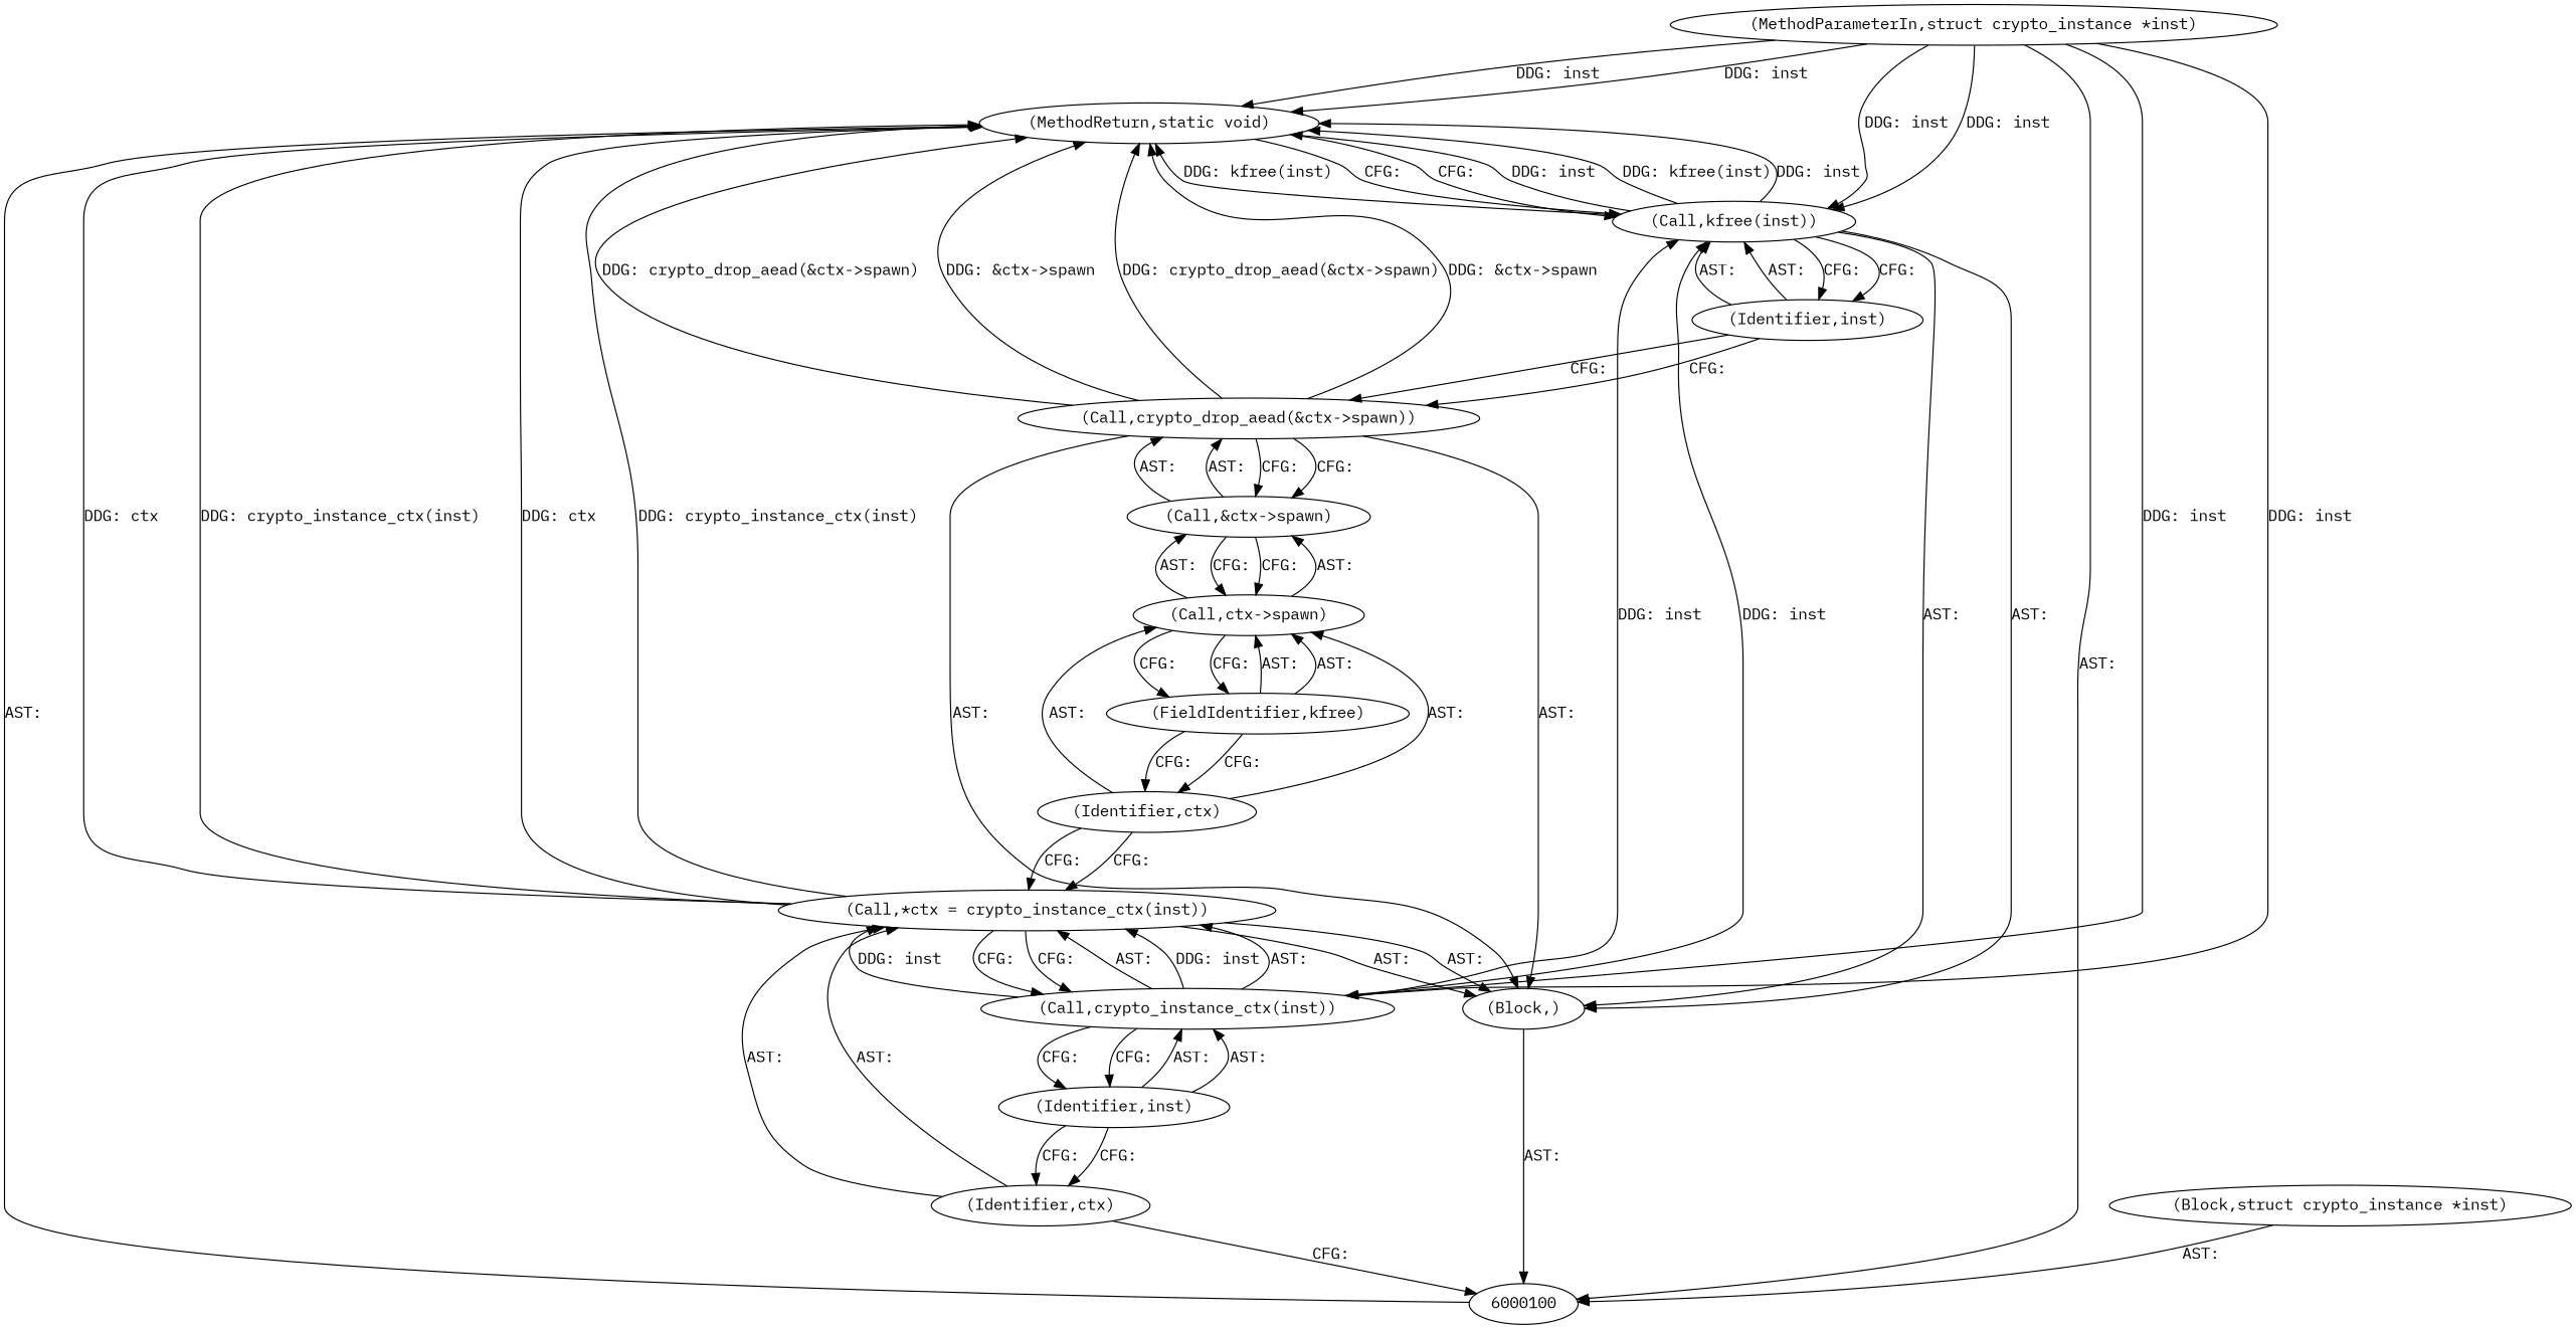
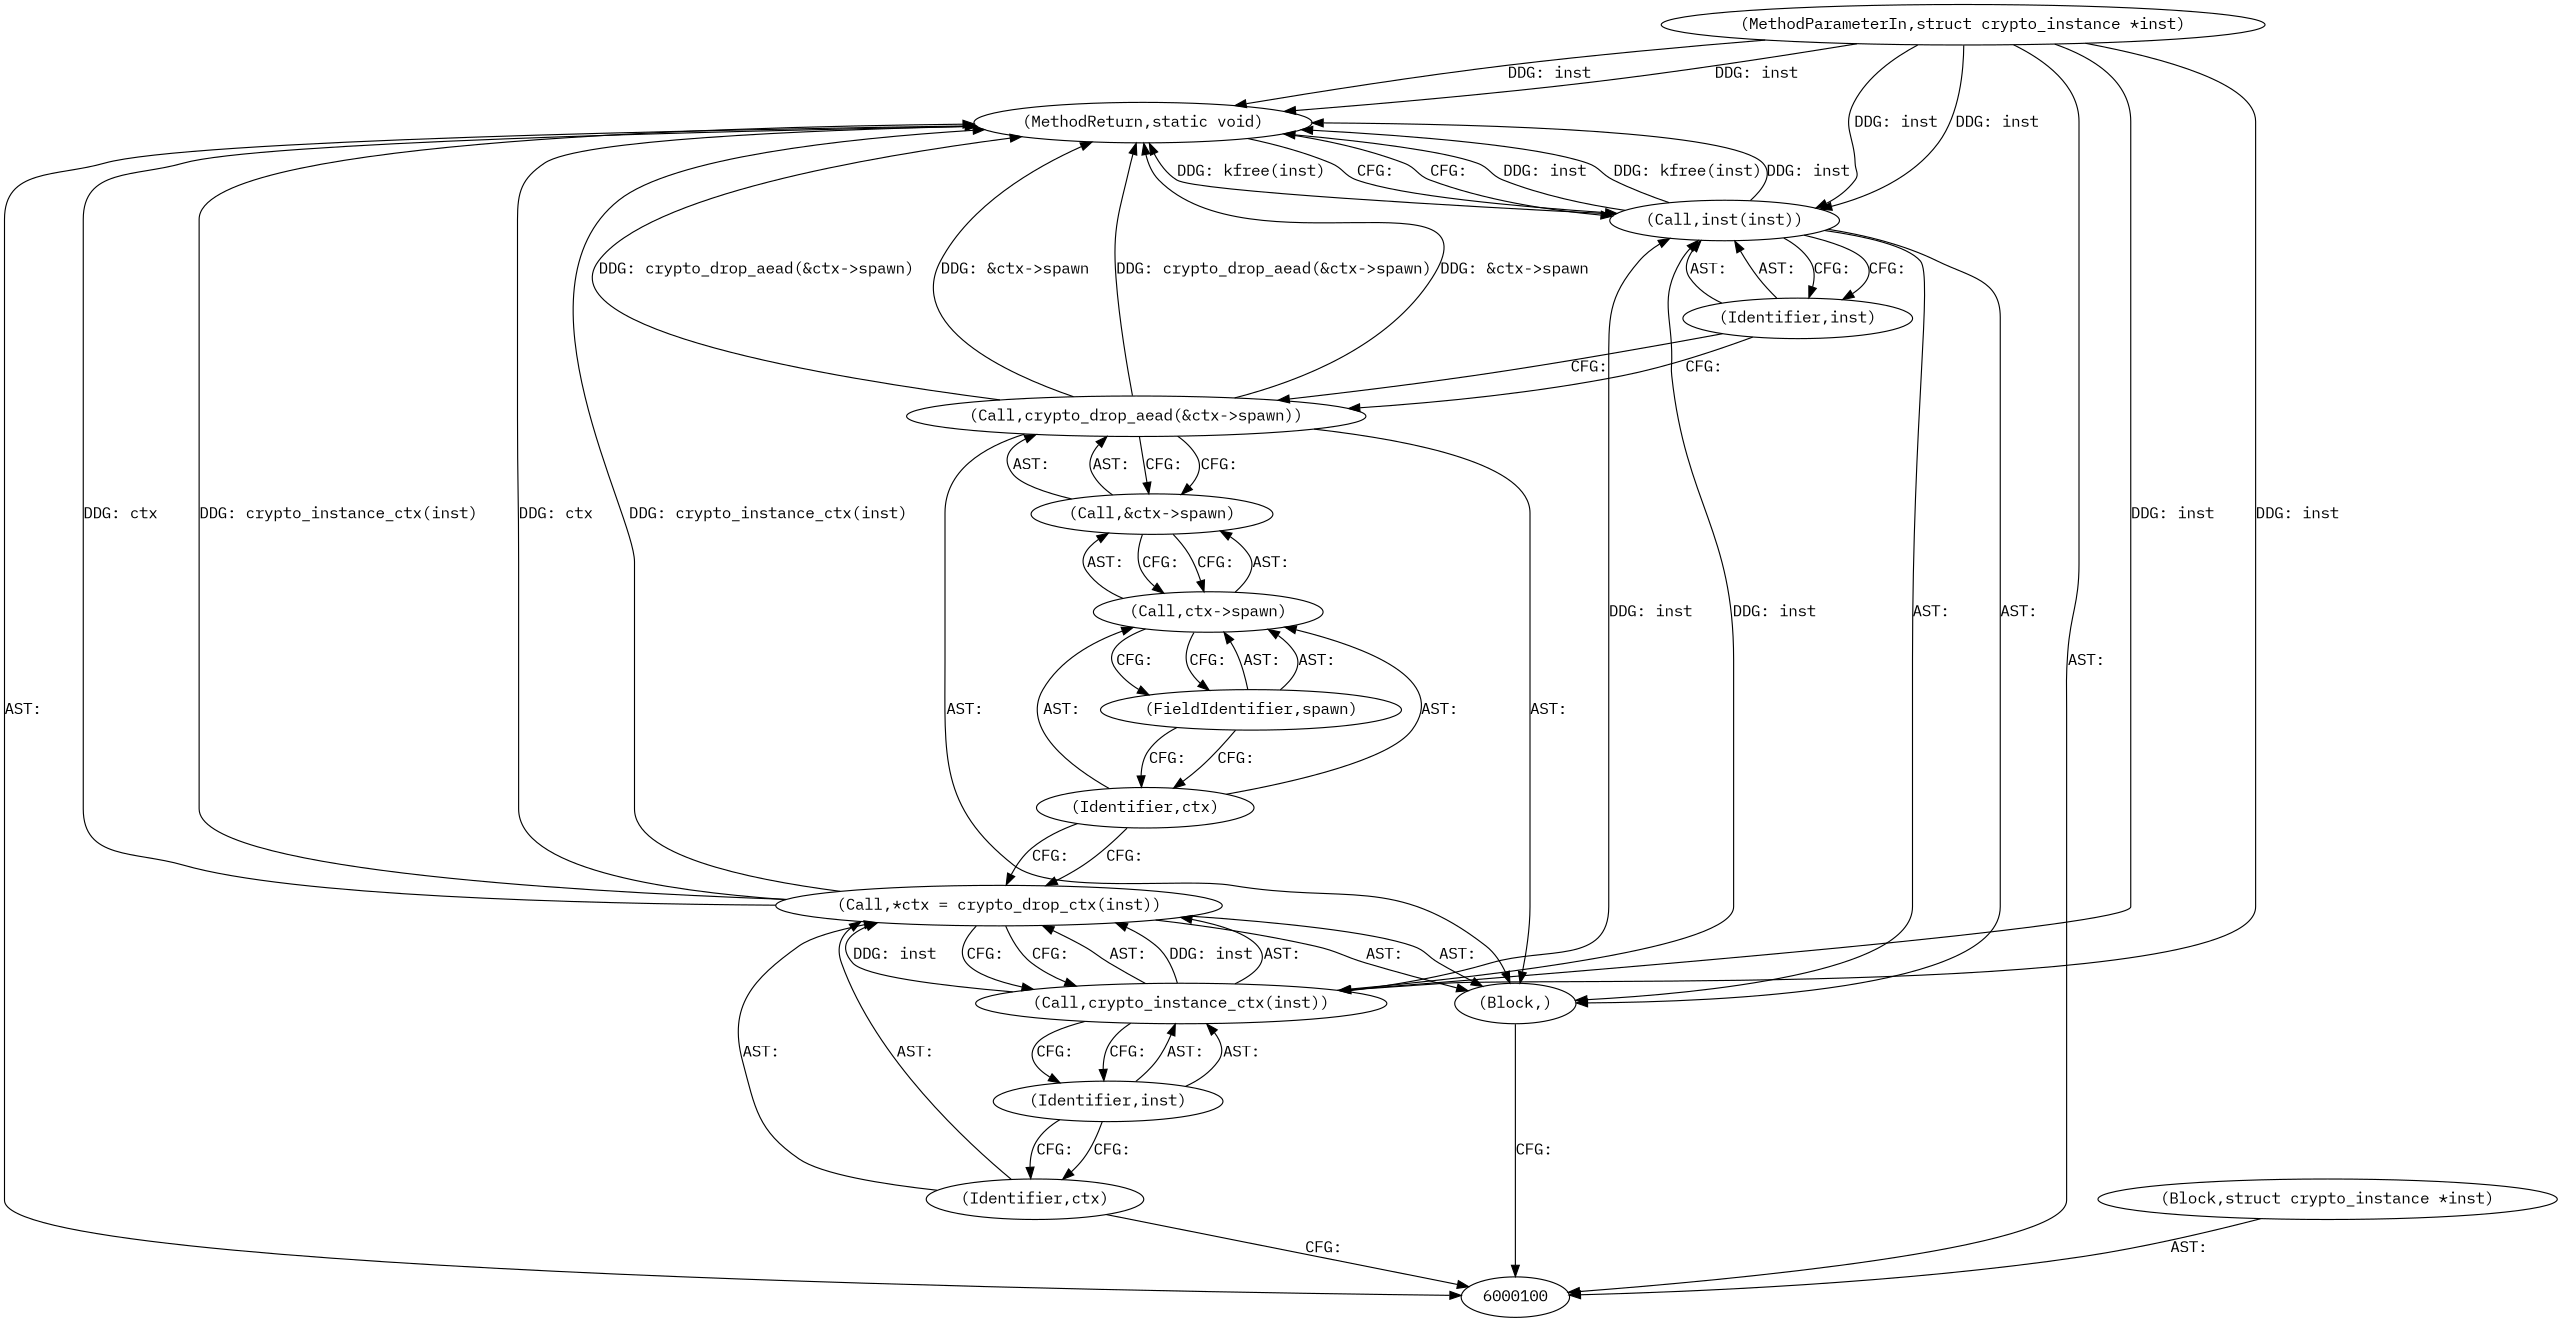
  digraph {
    fontname="IBM Plex Mono"
    node [fontname="IBM Plex Mono"]
    edge [fontname="IBM Plex Mono"]
    n1 [label="(MethodReturn,static void)"]
-   n2 [label="(Call,kfree(inst))"]
+   n2 [label="(Call,inst(inst))"]
    n3 [label=6000100]
    n4 [label="(Block,)"]
    n5 [label="(Identifier,inst)"]
    n6 [label="(MethodParameterIn,struct crypto_instance *inst)"]
    n7 [label="(Call,crypto_instance_ctx(inst))"]
-   n8 [label="(Call,*ctx = crypto_instance_ctx(inst))"]
+   n8 [label="(Call,*ctx = crypto_drop_ctx(inst))"]
    n9 [label="(Identifier,inst)"]
    n10 [label="(Block,struct crypto_instance *inst)"]
    n11 [label="(Identifier,ctx)"]
    n12 [label="(Call,crypto_drop_aead(&ctx->spawn))"]
    n13 [label="(Call,&ctx->spawn)"]
    n14 [label="(Call,ctx->spawn)"]
-   n15 [label="(FieldIdentifier,kfree)"]
+   n15 [label="(FieldIdentifier,spawn)"]
    n16 [label="(Identifier,ctx)"]
    n1 -> n2 [label="CFG: "]
    n1 -> n2 [label="CFG: "]
-   n3 -> n1 [label="AST: "]
+   n1 -> n3 [label="AST: "]
    n2 -> n1 [label="DDG: inst"]
    n2 -> n1 [label="DDG: kfree(inst)"]
    n2 -> n1 [label="DDG: inst"]
    n2 -> n1 [label="DDG: kfree(inst)"]
    n2 -> n4 [label="AST: "]
    n2 -> n4 [label="AST: "]
    n2 -> n5 [label="CFG: "]
    n2 -> n5 [label="CFG: "]
-   n4 -> n3 [label="AST: "]
+   n4 -> n3 [label="CFG: "]
    n5 -> n2 [label="AST: "]
    n5 -> n2 [label="AST: "]
    n5 -> n12 [label="CFG: "]
    n5 -> n12 [label="CFG: "]
    n6 -> n1 [label="DDG: inst"]
    n6 -> n1 [label="DDG: inst"]
    n6 -> n2 [label="DDG: inst"]
    n6 -> n2 [label="DDG: inst"]
    n6 -> n3 [label="AST: "]
    n6 -> n7 [label="DDG: inst"]
    n6 -> n7 [label="DDG: inst"]
    n7 -> n2 [label="DDG: inst"]
    n7 -> n2 [label="DDG: inst"]
    n7 -> n8 [label="AST: "]
    n7 -> n8 [label="DDG: inst"]
    n7 -> n8 [label="AST: "]
    n7 -> n8 [label="DDG: inst"]
    n7 -> n9 [label="CFG: "]
    n7 -> n9 [label="CFG: "]
    n8 -> n1 [label="DDG: ctx"]
    n8 -> n1 [label="DDG: crypto_instance_ctx(inst)"]
    n8 -> n1 [label="DDG: ctx"]
    n8 -> n1 [label="DDG: crypto_instance_ctx(inst)"]
    n8 -> n4 [label="AST: "]
    n8 -> n4 [label="AST: "]
    n8 -> n7 [label="CFG: "]
    n8 -> n7 [label="CFG: "]
    n9 -> n7 [label="AST: "]
    n9 -> n7 [label="AST: "]
    n9 -> n11 [label="CFG: "]
    n9 -> n11 [label="CFG: "]
    n10 -> n3 [label="AST: "]
    n11 -> n3 [label="CFG: "]
    n11 -> n8 [label="AST: "]
    n11 -> n8 [label="AST: "]
    n12 -> n1 [label="DDG: crypto_drop_aead(&ctx->spawn)"]
    n12 -> n1 [label="DDG: &ctx->spawn"]
    n12 -> n1 [label="DDG: crypto_drop_aead(&ctx->spawn)"]
    n12 -> n1 [label="DDG: &ctx->spawn"]
    n12 -> n4 [label="AST: "]
    n12 -> n4 [label="AST: "]
    n12 -> n13 [label="CFG: "]
    n12 -> n13 [label="CFG: "]
    n13 -> n12 [label="AST: "]
    n13 -> n12 [label="AST: "]
    n13 -> n14 [label="CFG: "]
    n13 -> n14 [label="CFG: "]
    n14 -> n13 [label="AST: "]
    n14 -> n13 [label="AST: "]
    n14 -> n15 [label="CFG: "]
    n14 -> n15 [label="CFG: "]
    n15 -> n14 [label="AST: "]
    n15 -> n14 [label="AST: "]
    n15 -> n16 [label="CFG: "]
    n15 -> n16 [label="CFG: "]
    n16 -> n8 [label="CFG: "]
    n16 -> n8 [label="CFG: "]
    n16 -> n14 [label="AST: "]
    n16 -> n14 [label="AST: "]
  }
